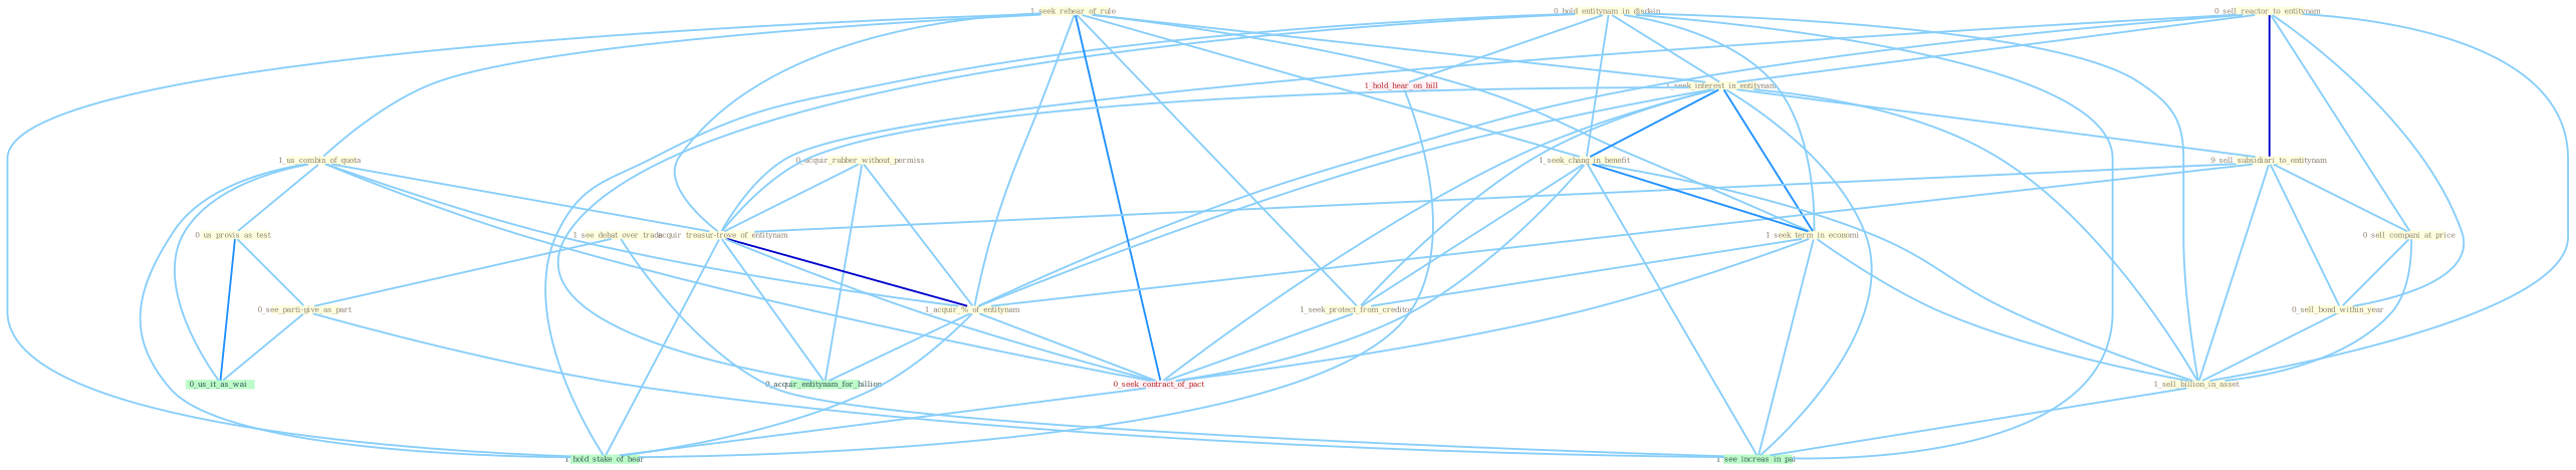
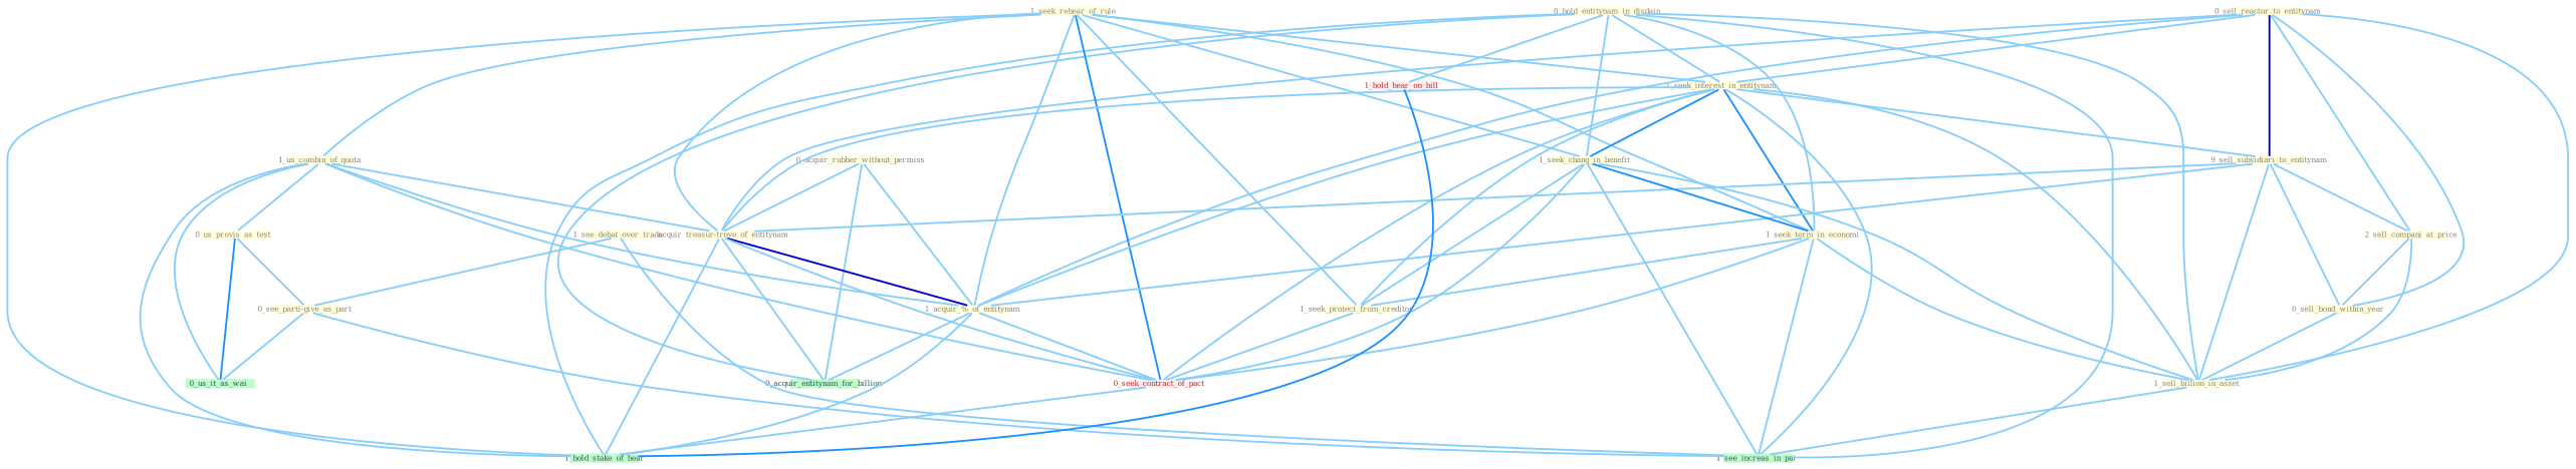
  graph {
    node [color="#ffffe0" fixedsize=true fontcolor="#8b7d6b" fontsize=4 shape=polygon style=filled]
    edge [color="#87cefa" w=1]
    "0_acquir_rubber_without_permiss " [height=.06 width=.5]
    "0_hold_entitynam_in_disdain " [height=.06 width=.5]
    "0_sell_reactor_to_entitynam " [height=.06 width=.5]
    "1_seek_rehear_of_rule " [height=.06 width=.5]
    "1_seek_interest_in_entitynam " [height=.06 width=.5]
    n6 [height=.06 label="9_sell_subsidiari_to_entitynam" width=.5]
-   "0_sell_compani_at_price " [height=.06 width=.5]
+   "0_sell_compani_at_price " [height=.06 width=.5 label="2_sell_compani_at_price"]
    "1_seek_chang_in_benefit " [height=.06 width=.5]
    "1_us_combin_of_quota " [height=.06 width=.5]
    "1_seek_term_in_economi " [height=.06 width=.5]
    "0_us_provis_as_test " [height=.06 width=.5]
    "1_acquir_treasur-trove_of_entitynam " [height=.06 width=.5]
    "0_sell_bond_within_year " [height=.06 width=.5]
    "1_acquir_%_of_entitynam " [height=.06 width=.5]
    "1_see_debat_over_trade " [height=.06 width=.5]
    "1_seek_protect_from_creditor " [height=.06 width=.5]
    "1_sell_billion_in_asset " [height=.06 width=.5]
    "0_see_parti-give_as_part " [height=.06 width=.5]
    "0_seek_contract_of_pact " [color="#fff0f5" fontcolor="#b22222" height=.06 width=.5]
    "1_hold_hear_on_bill " [color="#fff0f5" fontcolor="#b22222" height=.06 width=.5]
    "0_acquir_entitynam_for_billion " [color="#BDFCC9" fontcolor="#2f4f4f" height=.06 width=.5]
    "1_see_increas_in_pai " [color="#BDFCC9" fontcolor="#2f4f4f" height=.06 width=.5]
    n23 [color="#BDFCC9" fontcolor="#2f4f4f" height=.06 label="1_hold_stake_of_hear" width=.5]
    "0_us_it_as_wai " [color="#BDFCC9" fontcolor="#2f4f4f" height=.06 width=.5]
    subgraph sub_1 {
      "0_acquir_rubber_without_permiss "
      "0_hold_entitynam_in_disdain "
      "0_sell_reactor_to_entitynam "
      "1_seek_rehear_of_rule "
      "1_seek_interest_in_entitynam "
      n6
      "0_sell_compani_at_price "
      "1_seek_chang_in_benefit "
      "1_us_combin_of_quota "
      "1_seek_term_in_economi "
      "0_us_provis_as_test "
      "1_acquir_treasur-trove_of_entitynam "
      "0_sell_bond_within_year "
      "1_acquir_%_of_entitynam "
      "1_see_debat_over_trade "
      "1_seek_protect_from_creditor "
      "1_sell_billion_in_asset "
      "0_see_parti-give_as_part "
    }
    subgraph sub_2 {
      "0_seek_contract_of_pact "
      "1_hold_hear_on_bill "
    }
    "0_acquir_rubber_without_permiss " -- "1_acquir_treasur-trove_of_entitynam "
    "0_acquir_rubber_without_permiss " -- "1_acquir_%_of_entitynam "
    "0_acquir_rubber_without_permiss " -- "0_acquir_entitynam_for_billion "
    "0_hold_entitynam_in_disdain " -- "1_seek_interest_in_entitynam "
    "0_hold_entitynam_in_disdain " -- "1_seek_chang_in_benefit "
    "0_hold_entitynam_in_disdain " -- "1_seek_term_in_economi "
    "0_hold_entitynam_in_disdain " -- "1_sell_billion_in_asset "
    "0_hold_entitynam_in_disdain " -- "1_hold_hear_on_bill "
    "0_hold_entitynam_in_disdain " -- "0_acquir_entitynam_for_billion "
    "0_hold_entitynam_in_disdain " -- "1_see_increas_in_pai "
    "0_hold_entitynam_in_disdain " -- n23
    "0_sell_reactor_to_entitynam " -- "1_seek_interest_in_entitynam "
    "0_sell_reactor_to_entitynam " -- n6 [color="#0000cd" w=3]
    "0_sell_reactor_to_entitynam " -- "0_sell_compani_at_price "
    "0_sell_reactor_to_entitynam " -- "1_acquir_treasur-trove_of_entitynam "
    "0_sell_reactor_to_entitynam " -- "0_sell_bond_within_year "
    "0_sell_reactor_to_entitynam " -- "1_acquir_%_of_entitynam "
    "0_sell_reactor_to_entitynam " -- "1_sell_billion_in_asset "
    "1_seek_rehear_of_rule " -- "1_seek_interest_in_entitynam "
    "1_seek_rehear_of_rule " -- "1_seek_chang_in_benefit "
    "1_seek_rehear_of_rule " -- "1_us_combin_of_quota "
    "1_seek_rehear_of_rule " -- "1_seek_term_in_economi "
    "1_seek_rehear_of_rule " -- "1_acquir_treasur-trove_of_entitynam "
    "1_seek_rehear_of_rule " -- "1_acquir_%_of_entitynam "
    "1_seek_rehear_of_rule " -- "1_seek_protect_from_creditor "
    "1_seek_rehear_of_rule " -- "0_seek_contract_of_pact " [color="#1e90ff" w=2]
    "1_seek_rehear_of_rule " -- n23
    "1_seek_interest_in_entitynam " -- n6
    "1_seek_interest_in_entitynam " -- "1_seek_chang_in_benefit " [color="#1e90ff" w=2]
    "1_seek_interest_in_entitynam " -- "1_seek_term_in_economi " [color="#1e90ff" w=2]
    "1_seek_interest_in_entitynam " -- "1_acquir_treasur-trove_of_entitynam "
    "1_seek_interest_in_entitynam " -- "1_acquir_%_of_entitynam "
    "1_seek_interest_in_entitynam " -- "1_seek_protect_from_creditor "
    "1_seek_interest_in_entitynam " -- "1_sell_billion_in_asset "
    "1_seek_interest_in_entitynam " -- "0_seek_contract_of_pact "
    "1_seek_interest_in_entitynam " -- "1_see_increas_in_pai "
    n6 -- "0_sell_compani_at_price "
    n6 -- "1_acquir_treasur-trove_of_entitynam "
    n6 -- "0_sell_bond_within_year "
    n6 -- "1_acquir_%_of_entitynam "
    n6 -- "1_sell_billion_in_asset "
    "0_sell_compani_at_price " -- "0_sell_bond_within_year "
    "0_sell_compani_at_price " -- "1_sell_billion_in_asset "
    "1_seek_chang_in_benefit " -- "1_seek_term_in_economi " [color="#1e90ff" w=2]
    "1_seek_chang_in_benefit " -- "1_seek_protect_from_creditor "
    "1_seek_chang_in_benefit " -- "1_sell_billion_in_asset "
    "1_seek_chang_in_benefit " -- "0_seek_contract_of_pact "
    "1_seek_chang_in_benefit " -- "1_see_increas_in_pai "
    "1_us_combin_of_quota " -- "0_us_provis_as_test "
    "1_us_combin_of_quota " -- "1_acquir_treasur-trove_of_entitynam "
    "1_us_combin_of_quota " -- "1_acquir_%_of_entitynam "
    "1_us_combin_of_quota " -- "0_seek_contract_of_pact "
    "1_us_combin_of_quota " -- n23
    "1_us_combin_of_quota " -- "0_us_it_as_wai "
    "1_seek_term_in_economi " -- "1_seek_protect_from_creditor "
    "1_seek_term_in_economi " -- "1_sell_billion_in_asset "
    "1_seek_term_in_economi " -- "0_seek_contract_of_pact "
    "1_seek_term_in_economi " -- "1_see_increas_in_pai "
    "0_us_provis_as_test " -- "0_see_parti-give_as_part "
    "0_us_provis_as_test " -- "0_us_it_as_wai " [color="#1e90ff" w=2]
    "1_acquir_treasur-trove_of_entitynam " -- "1_acquir_%_of_entitynam " [color="#0000cd" w=3]
    "1_acquir_treasur-trove_of_entitynam " -- "0_seek_contract_of_pact "
    "1_acquir_treasur-trove_of_entitynam " -- "0_acquir_entitynam_for_billion "
    "1_acquir_treasur-trove_of_entitynam " -- n23
    "0_sell_bond_within_year " -- "1_sell_billion_in_asset "
    "1_acquir_%_of_entitynam " -- "0_seek_contract_of_pact "
    "1_acquir_%_of_entitynam " -- "0_acquir_entitynam_for_billion "
    "1_acquir_%_of_entitynam " -- n23
    "1_see_debat_over_trade " -- "0_see_parti-give_as_part "
    "1_see_debat_over_trade " -- "1_see_increas_in_pai "
    "1_seek_protect_from_creditor " -- "0_seek_contract_of_pact "
    "1_sell_billion_in_asset " -- "1_see_increas_in_pai "
    "0_see_parti-give_as_part " -- "1_see_increas_in_pai "
    "0_see_parti-give_as_part " -- "0_us_it_as_wai "
    "0_seek_contract_of_pact " -- n23
-   "1_hold_hear_on_bill " -- n23
+   "1_hold_hear_on_bill " -- n23 [color="#1e90ff"]
  }
